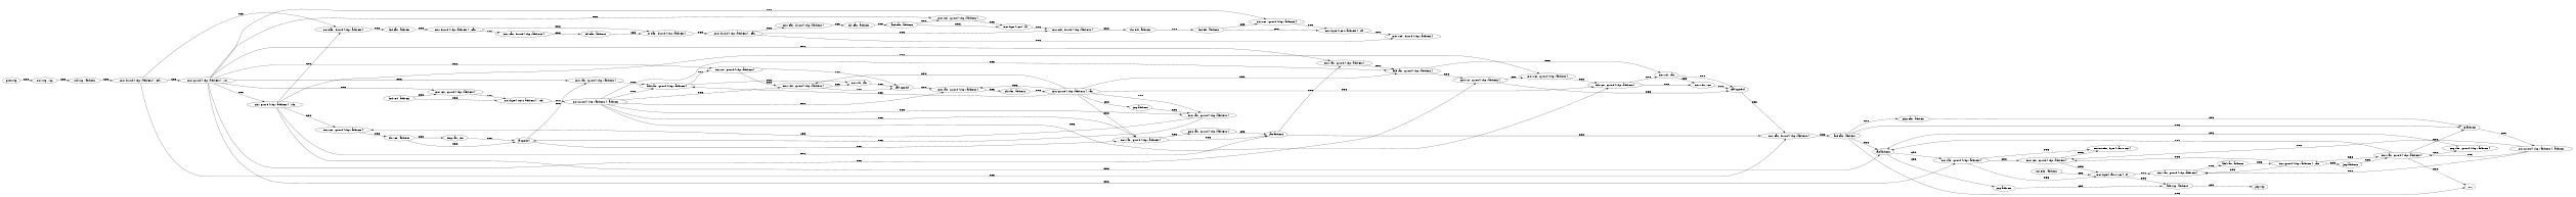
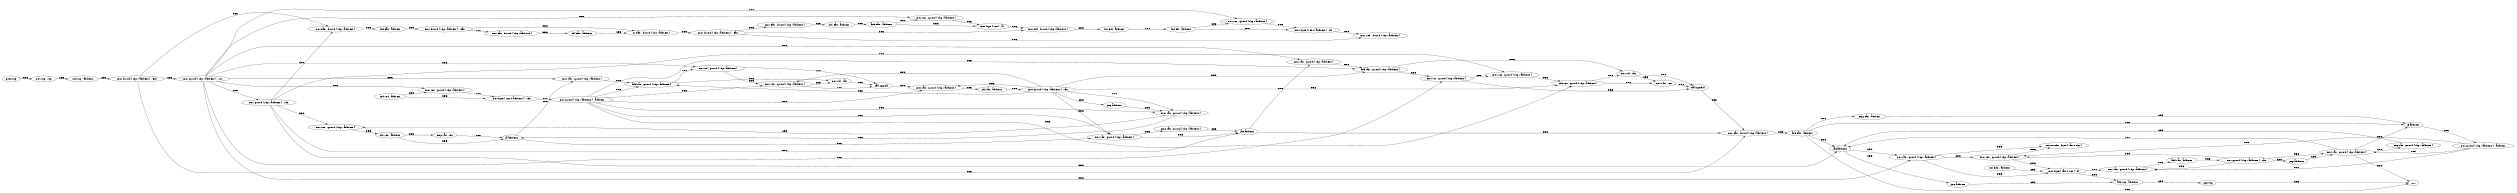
  digraph {
    rankdir=LR
    n1 [label="push rbp"]
    n2 [label="mov rbp , rsp"]
    n3 [label="sub rsp , address"]
    n4 [label="mov dword [ rbp - address ] , edi"]
    n5 [label="mov qword [ rbp - address ] , rsi"]
    n6 [label="mov eax , dword [ rbp - address ]"]
    n7 [label="mov eax , dword [ rbp - address ]"]
    n8 [label="mov qword [ rbp - address ] , rdx"]
    n9 [label="mov rcx , qword [ rbp - address ]"]
    n10 [label="mov rcx , qword [ rbp - address ]"]
    n11 [label="mov rcx , qword [ rbp - address ]"]
    n12 [label="mov rax , qword [ rbp - address ]"]
    n13 [label="mov rax , qword [ rbp - address ]"]
    n14 [label="mov rsi , qword [ rbp - address ]"]
    n15 [label="mov rsi , qword [ rbp - address ]"]
    n16 [label="mov rax , qword [ rbp - address ]"]
    n17 [label="and eax , address"]
    n18 [label="and eax , address"]
    n19 [label="jae address"]
    n20 [label="mov rcx , qword [ rbp - address ]"]
    n21 [label="mov rcx , qword [ rbp - address ]"]
    n22 [label="jae address"]
    n23 [label="mov byte [ rcx ] , al"]
    n24 [label="mov byte [ rcx + address ] , dil"]
    n25 [label="mov byte [ rcx + address ] , r8b"]
    n26 [label="add rax , qword [ rbp - address ]"]
    n27 [label="add rax , qword [ rbp - address ]"]
    n28 [label="mov rdx , qword [ rbp - address ]"]
    n29 [label="call symbol"]
    n30 [label="call symbol"]
    n31 [label="mov rcx , qword [ rbp - address ]"]
    n32 [label="movzx edx , byte [ rax + rcx ]"]
    n33 [label="mov byte [ rax + rcx ] , dl"]
    n34 [label="sub rcx , qword [ rbp - address ]"]
    n35 [label="shr rcx , address"]
    n36 [label="jmp address"]
    n37 [label="mov dword [ rbp - address ] , eax"]
    n38 [label="mov eax , dword [ rbp - address ]"]
    n39 [label="or eax , dword [ rbp - address ]"]
    n40 [label="shl eax , address"]
    n41 [label="mov dword [ rbp - address ] , eax"]
    n42 [label="mov eax , dword [ rbp - address ]"]
    n43 [label="mov edi , dword [ rbp - address ]"]
    n44 [label="mov r8d , dword [ rbp - address ]"]
    n45 [label="shr eax , address"]
    n46 [label="shr edi , address"]
    n47 [label="and eax , address"]
    n48 [label="and edi , address"]
    n49 [label="and r8d , address"]
    n50 [label="mov qword [ rbp - address ] , address"]
    n51 [label="mov rax , qword [ rbp - address ]"]
    n52 [label="mov rax , qword [ rbp - address ]"]
    n53 [label="mov rax , qword [ rbp - address ]"]
-   n54 [label="ja symbol"]
+   n54 [label="ja address"]
    n55 [label="cmp rax , qword [ rbp - address ]"]
    n56 [label="mov rdi , rax"]
    n57 [label="shl rax , address"]
    n58 [label="mov rdi , rax"]
    n59 [label="mov rdx , rcx"]
    n60 [label="cmp eax , address"]
    n61 [label="je address"]
    n62 [label=retn]
    n63 [label="mov qword [ rbp - address ] , rax"]
    n64 [label="jmp address"]
    n65 [label="mov qword [ rbp - address ] , address"]
    n66 [label="add rsp , address"]
    n67 [label="pop rbp"]
    n68 [label="mov rax , qword [ rbp - address ]"]
    n69 [label="mov rax , qword [ rbp - address ]"]
    n70 [label="cmp rax , qword [ rbp - address ]"]
    n71 [label="add rax , address"]
    n72 [label="cmp rax , rcx"]
    n73 [label="xor edx , address"]
    n74 [label="mov qword [ rbp - address ] , rax"]
    n75 [label="jmp address"]
    n1 -> n2 [label=CFG]
    n2 -> n3 [label=CFG]
    n3 -> n4 [label=CFG]
    n4 -> n5 [label=CFG]
    n4 -> n6 [label=DFG]
    n4 -> n7 [label=DFG]
    n5 -> n8 [label=CFG]
    n5 -> n9 [label=DFG]
    n5 -> n10 [label=DFG]
    n5 -> n11 [label=DFG]
    n5 -> n12 [label=DFG]
    n5 -> n13 [label=DFG]
    n5 -> n14 [label=DFG]
    n5 -> n15 [label=DFG]
    n5 -> n16 [label=DFG]
    n6 -> n17 [label=DFG]
    n7 -> n18 [label=DFG]
    n8 -> n6 [label=CFG]
    n8 -> n19 [label=DFG]
    n8 -> n20 [label=DFG]
    n8 -> n21 [label=DFG]
    n8 -> n22 [label=DFG]
    n9 -> n23 [label=DFG]
    n10 -> n24 [label=DFG]
    n11 -> n25 [label=DFG]
    n12 -> n26 [label=DFG]
    n13 -> n27 [label=DFG]
    n14 -> n28 [label=CFG]
    n14 -> n29 [label=DFG]
    n15 -> n20 [label=CFG]
    n15 -> n30 [label=DFG]
    n16 -> n31 [label=CFG]
    n16 -> n32 [label=DFG]
    n16 -> n33 [label=DFG]
    n17 -> n37 [label=DFG]
    n18 -> n22 [label=DFG]
    n18 -> n60 [label=CFG]
    n18 -> n61 [label=DFG]
    n18 -> n62 [label=DFG]
    n19 -> n7 [label=CFG]
    n19 -> n12 [label=CFG]
    n20 -> n34 [label=DFG]
    n21 -> n35 [label=DFG]
    n22 -> n16 [label=CFG]
    n22 -> n36 [label=CFG]
    n23 -> n43 [label=CFG]
    n24 -> n44 [label=CFG]
    n25 -> n50 [label=CFG]
    n26 -> n15 [label=CFG]
    n26 -> n58 [label=DFG]
    n27 -> n14 [label=CFG]
    n27 -> n56 [label=DFG]
    n28 -> n29 [label=DFG]
    n28 -> n56 [label=CFG]
    n29 -> n53 [label=CFG]
    n30 -> n7 [label=CFG]
    n31 -> n32 [label=DFG]
    n31 -> n33 [label=DFG]
    n33 -> n66 [label=CFG]
    n33 -> n69 [label=CFG]
    n34 -> n58 [label=CFG]
    n34 -> n59 [label=DFG]
    n35 -> n54 [label=DFG]
    n35 -> n72 [label=CFG]
    n36 -> n66 [label=CFG]
    n37 -> n38 [label=DFG]
    n37 -> n39 [label=DFG]
    n38 -> n40 [label=DFG]
    n39 -> n41 [label=DFG]
    n40 -> n39 [label=CFG]
    n41 -> n42 [label=DFG]
    n41 -> n43 [label=DFG]
    n41 -> n44 [label=DFG]
    n42 -> n45 [label=DFG]
    n43 -> n46 [label=DFG]
    n45 -> n47 [label=DFG]
    n46 -> n48 [label=DFG]
    n47 -> n9 [label=CFG]
    n47 -> n23 [label=DFG]
    n48 -> n10 [label=CFG]
    n48 -> n24 [label=CFG]
    n49 -> n11 [label=CFG]
    n49 -> n25 [label=DFG]
    n50 -> n26 [label=DFG]
    n50 -> n27 [label=DFG]
    n50 -> n28 [label=DFG]
    n50 -> n34 [label=DFG]
    n50 -> n51 [label=DFG]
    n50 -> n52 [label=DFG]
    n50 -> n53 [label=DFG]
    n51 -> n21 [label=CFG]
    n51 -> n54 [label=DFG]
    n52 -> n19 [label=DFG]
    n52 -> n55 [label=CFG]
    n53 -> n57 [label=DFG]
    n54 -> n13 [label=CFG]
    n54 -> n52 [label=CFG]
    n55 -> n19 [label=CFG]
    n56 -> n29 [label=DFG]
    n57 -> n63 [label=DFG]
    n58 -> n30 [label=DFG]
    n58 -> n59 [label=CFG]
    n59 -> n30 [label=DFG]
    n60 -> n61 [label=CFG]
    n61 -> n65 [label=CFG]
    n63 -> n26 [label=DFG]
    n63 -> n27 [label=DFG]
    n63 -> n28 [label=DFG]
    n63 -> n34 [label=DFG]
    n63 -> n51 [label=DFG]
    n63 -> n52 [label=DFG]
    n63 -> n53 [label=DFG]
    n63 -> n64 [label=CFG]
    n64 -> n51 [label=CFG]
    n65 -> n31 [label=DFG]
    n65 -> n68 [label=DFG]
    n65 -> n69 [label=DFG]
    n66 -> n67 [label=CFG]
+   n67 -> n62 [label=CFG]
    n68 -> n22 [label=DFG]
    n68 -> n61 [label=DFG]
    n68 -> n62 [label=DFG]
    n68 -> n70 [label=CFG]
    n69 -> n71 [label=DFG]
    n70 -> n22 [label=CFG]
    n71 -> n74 [label=DFG]
    n72 -> n54 [label=CFG]
    n73 -> n33 [label=CFG]
    n74 -> n31 [label=DFG]
    n74 -> n68 [label=DFG]
    n74 -> n69 [label=DFG]
    n74 -> n75 [label=CFG]
    n75 -> n68 [label=CFG]
  }
